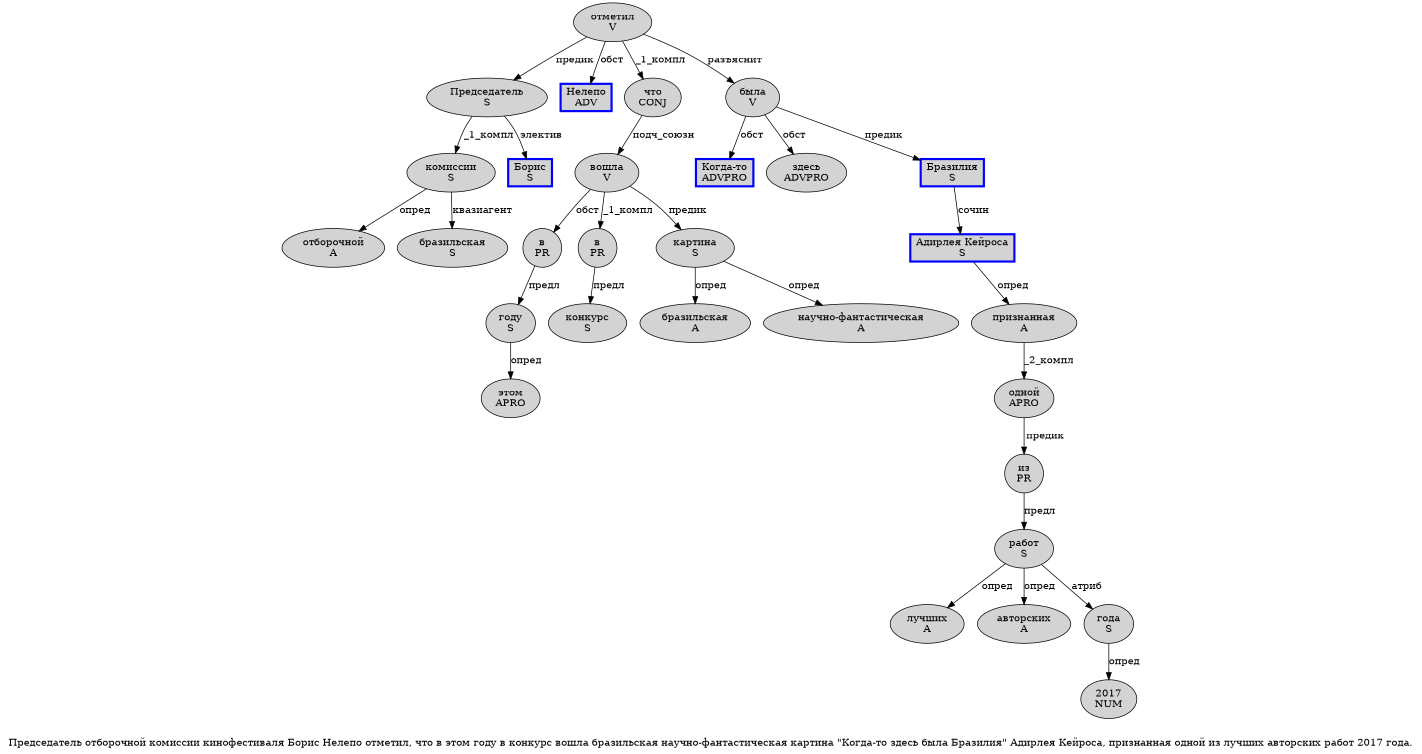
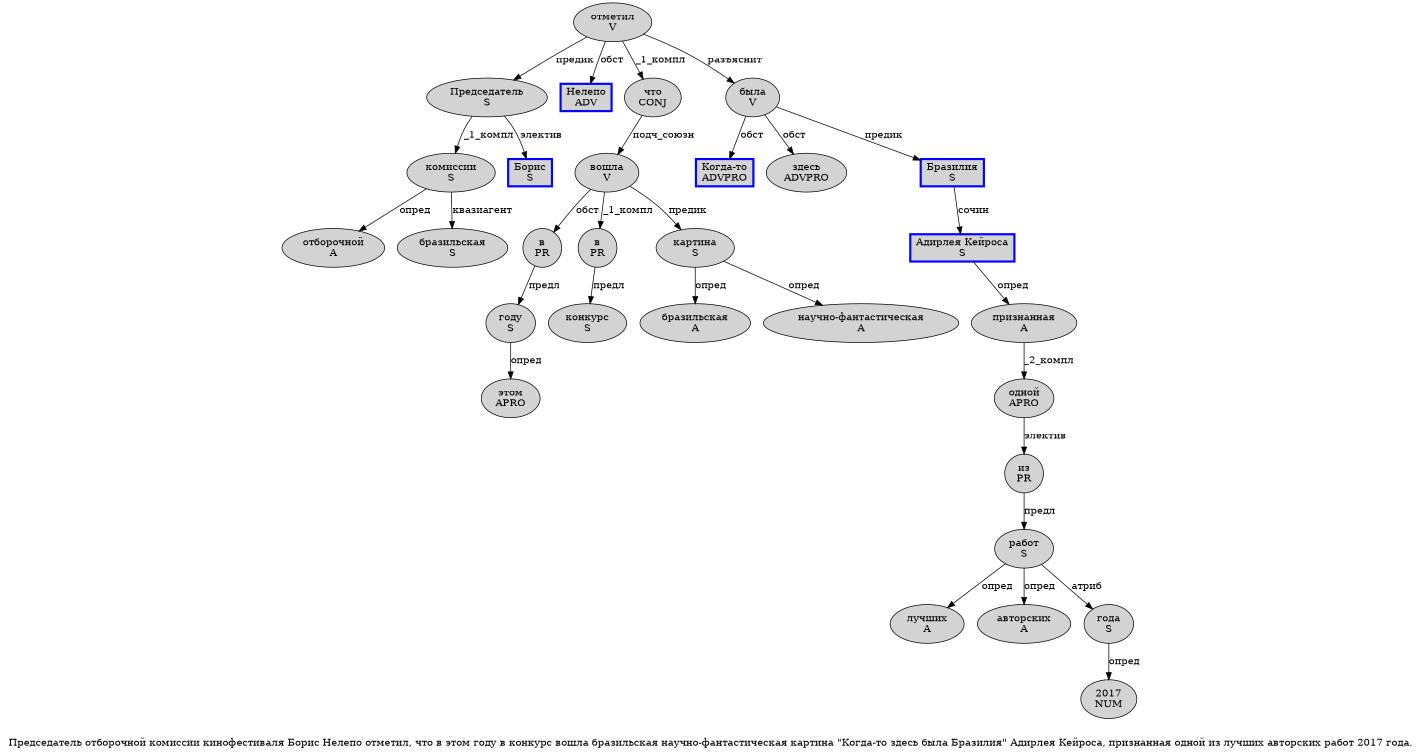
  digraph {
    label="Председатель отборочной комиссии кинофестиваля Борис Нелепо отметил, что в этом году в конкурс вошла бразильская научно-фантастическая картина \"Когда-то здесь была Бразилия\" Адирлея Кейроса, признанная одной из лучших авторских работ 2017 года."
    node [fillcolor=lightgray penwidth=1 shape=ellipse style=filled]
    n1 [label="Председатель\nS"]
    n2 [label="комиссии\nS"]
    n3 [color=blue label="Борис\nS" penwidth=3 shape=box]
    n4 [label="отборочной\nA"]
    n5 [label="бразильская\nS"]
    n6 [color=blue label="Нелепо\nADV" penwidth=3 shape=box]
    n7 [label="отметил\nV"]
    n8 [label="что\nCONJ"]
    n9 [label="была\nV"]
    n10 [label="вошла\nV"]
    n11 [color=blue label="Когда-то\nADVPRO" penwidth=3 shape=box]
    n12 [label="здесь\nADVPRO"]
    n13 [color=blue label="Бразилия\nS" penwidth=3 shape=box]
    n14 [label="в\nPR"]
    n15 [label="в\nPR"]
    n16 [label="картина\nS"]
    n17 [label="году\nS"]
    n18 [label="этом\nAPRO"]
    n19 [label="конкурс\nS"]
    n20 [label="бразильская\nA"]
    n21 [label="научно-фантастическая\nA"]
    n22 [color=blue label="Адирлея Кейроса\nS" penwidth=3 shape=box]
    n23 [label="признанная\nA"]
    n24 [label="одной\nAPRO"]
    n25 [label="из\nPR"]
    n26 [label="работ\nS"]
    n27 [label="лучших\nA"]
    n28 [label="авторских\nA"]
    n29 [label="года\nS"]
    n30 [label="2017\nNUM"]
    n1 -> n2 [label="_1_компл"]
    n1 -> n3 [label="электив"]
    n2 -> n4 [label="опред"]
    n2 -> n5 [label="квазиагент"]
    n7 -> n1 [label="предик"]
    n7 -> n6 [label="обст"]
    n7 -> n8 [label="_1_компл"]
    n7 -> n9 [label="разъяснит"]
    n8 -> n10 [label="подч_союзн"]
    n9 -> n11 [label="обст"]
    n9 -> n12 [label="обст"]
    n9 -> n13 [label="предик"]
    n10 -> n14 [label="обст"]
    n10 -> n15 [label="_1_компл"]
    n10 -> n16 [label="предик"]
    n13 -> n22 [label="сочин"]
    n14 -> n17 [label="предл"]
    n15 -> n19 [label="предл"]
    n16 -> n20 [label="опред"]
    n16 -> n21 [label="опред"]
    n17 -> n18 [label="опред"]
    n22 -> n23 [label="опред"]
    n23 -> n24 [label="_2_компл"]
-   n24 -> n25 [label="предик"]
+   n24 -> n25 [label="электив"]
    n25 -> n26 [label="предл"]
    n26 -> n27 [label="опред"]
    n26 -> n28 [label="опред"]
    n26 -> n29 [label="атриб"]
    n29 -> n30 [label="опред"]
  }
